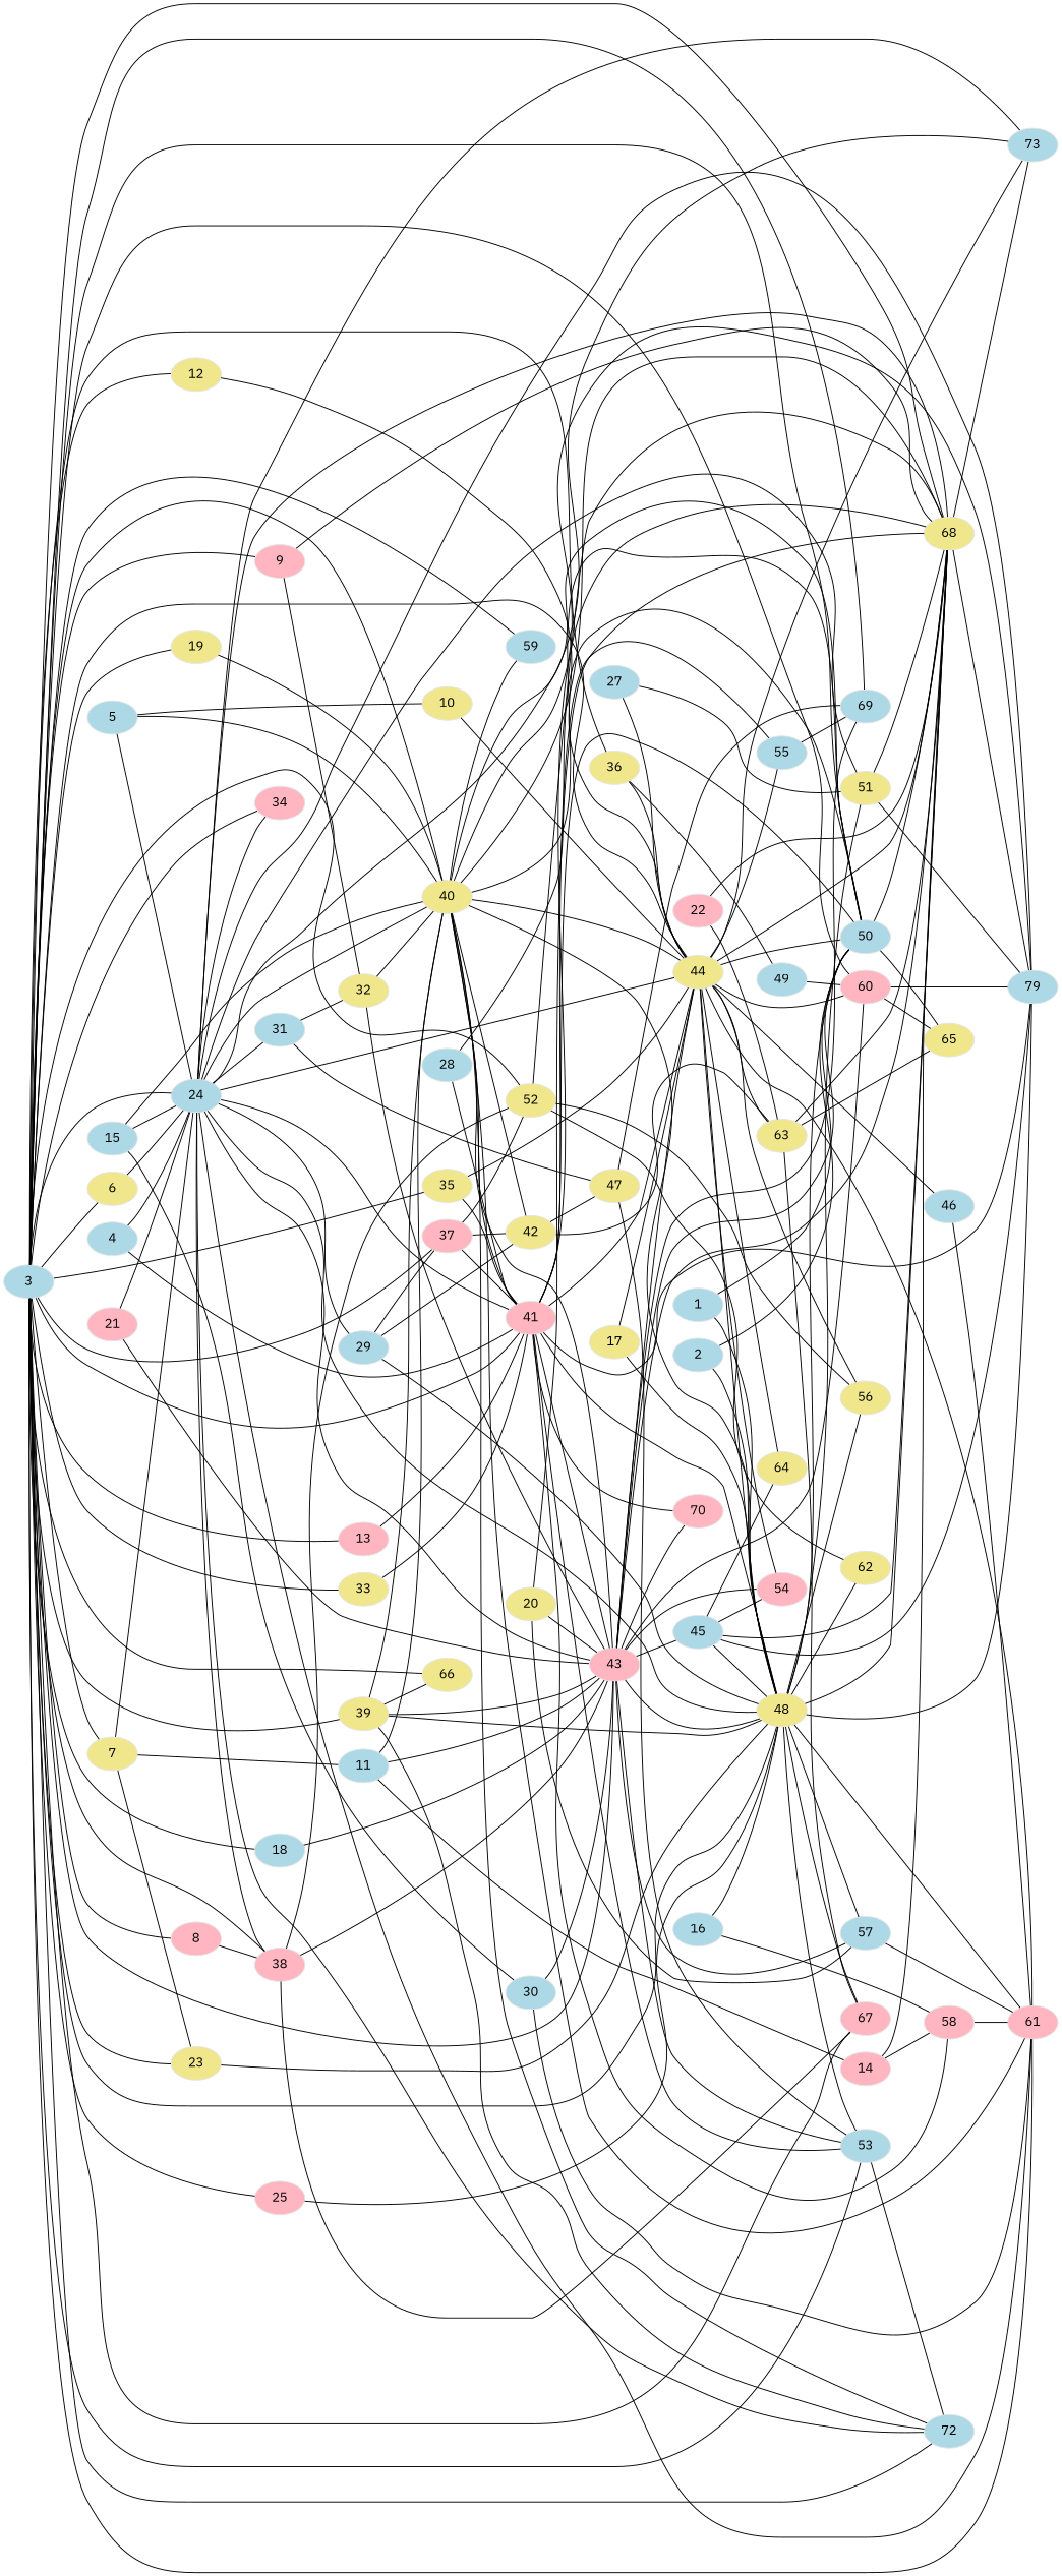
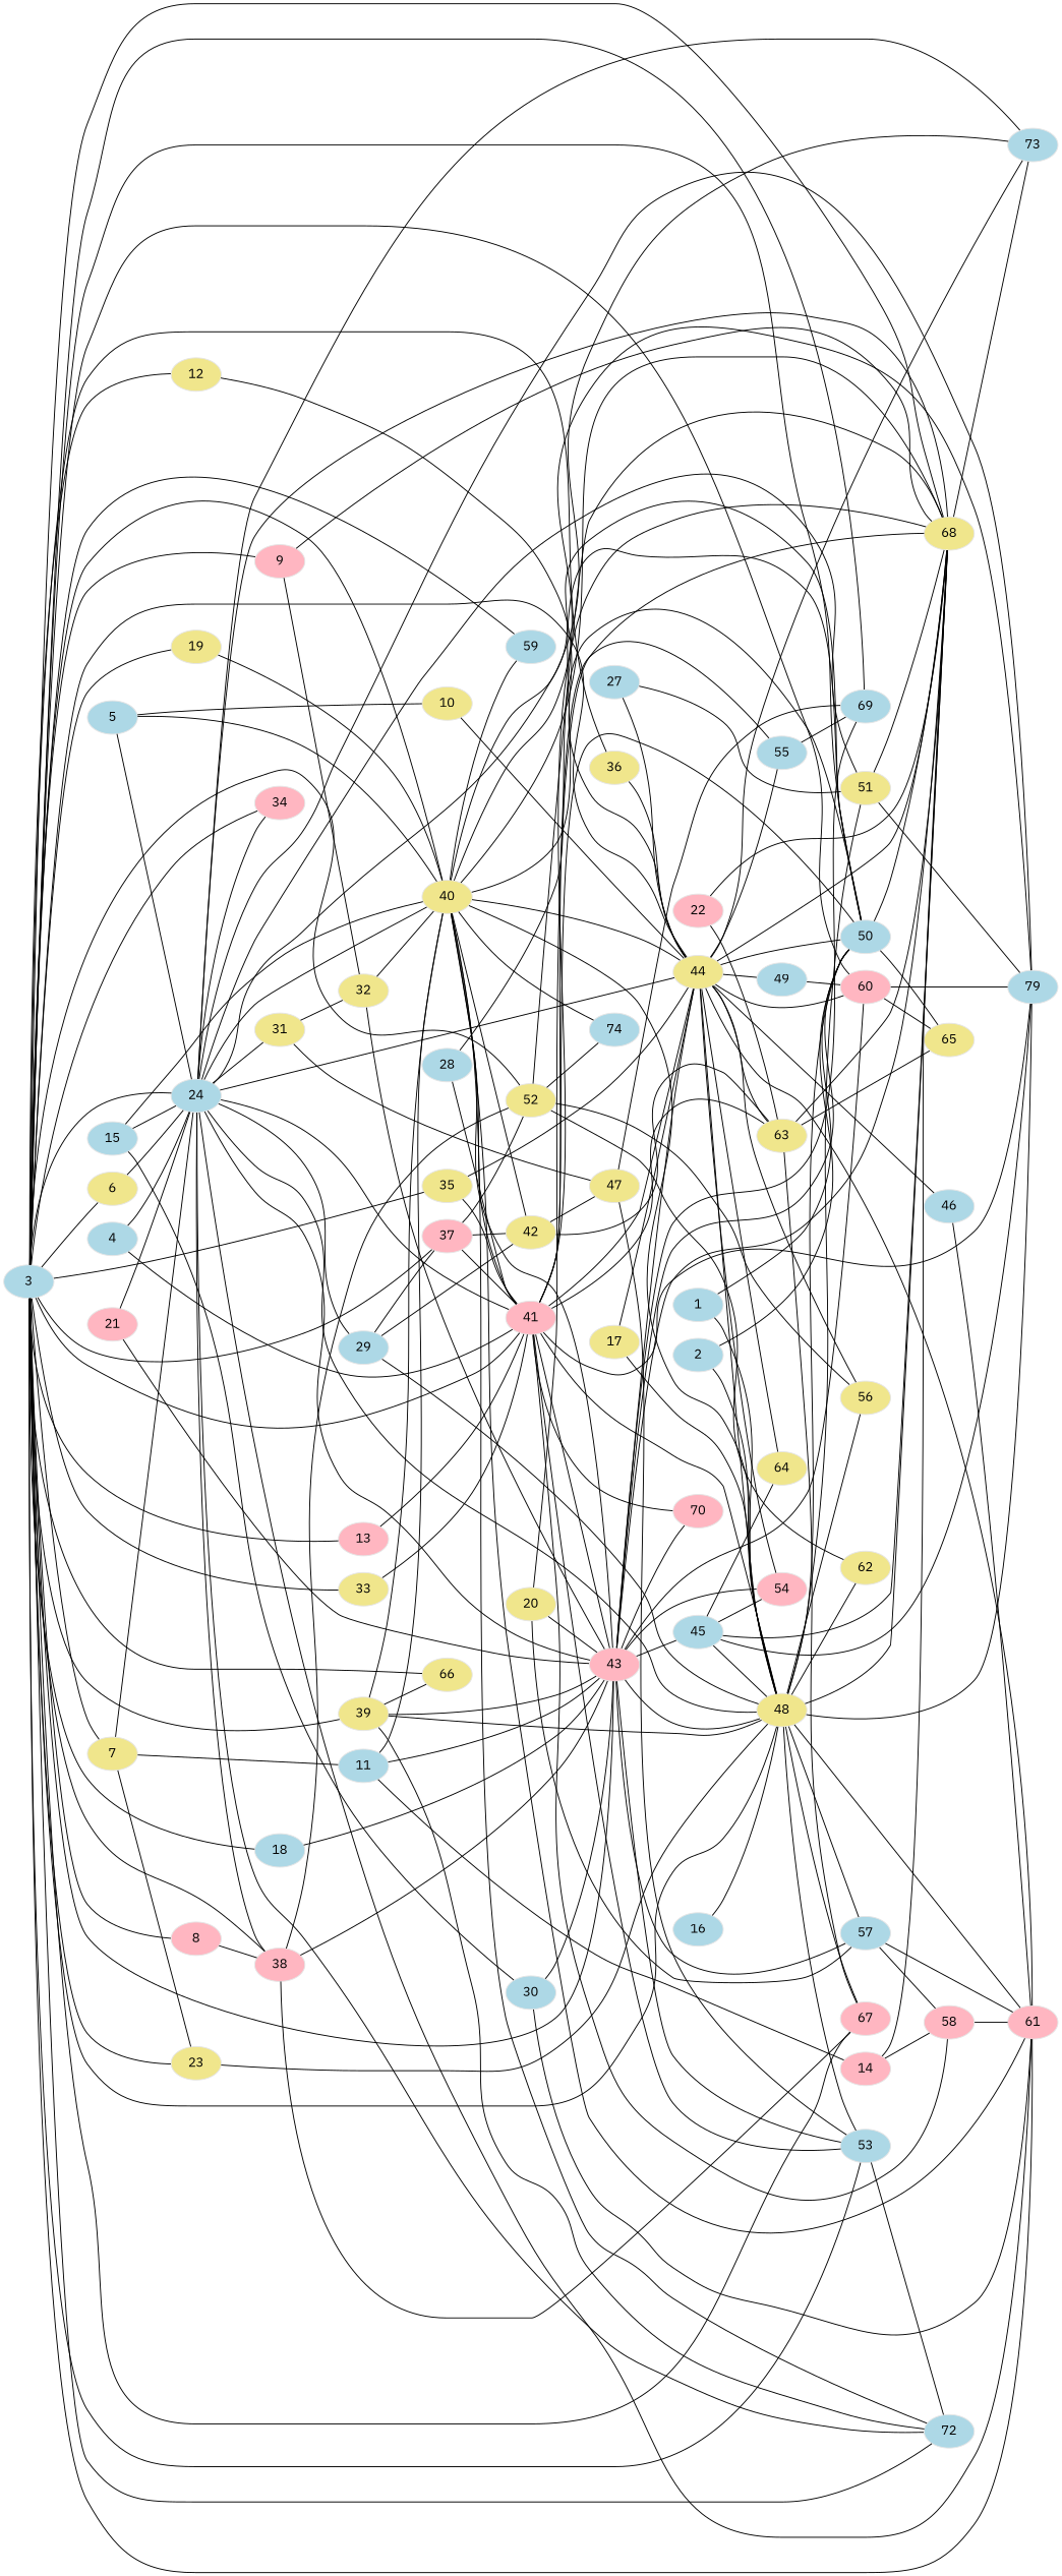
  graph {
    fontname="IBM Plex Sans"
    rankdir=LR
    node [color=gray90 fillcolor=lightblue fontname="IBM Plex Sans" style=filled]
    edge [fontname="IBM Plex Sans" weight=1.0]
    48 [fillcolor=khaki]
    1
    50
    53
    61 [fillcolor=lightpink]
    62 [fillcolor=khaki]
    67 [fillcolor=lightpink]
    68 [fillcolor=khaki]
    57
    51 [fillcolor=khaki]
    n11 [label=79]
    56 [fillcolor=khaki]
    65 [fillcolor=khaki]
    2
    3
    6 [fillcolor=khaki]
    7 [fillcolor=khaki]
    8 [fillcolor=lightpink]
    9 [fillcolor=lightpink]
    12 [fillcolor=khaki]
    13 [fillcolor=lightpink]
    18
    19 [fillcolor=khaki]
    23 [fillcolor=khaki]
    24
-   25 [fillcolor=lightpink]
    33 [fillcolor=khaki]
    34 [fillcolor=lightpink]
    35 [fillcolor=khaki]
    36 [fillcolor=khaki]
    37 [fillcolor=lightpink]
    38 [fillcolor=lightpink]
    39 [fillcolor=khaki]
    40 [fillcolor=khaki]
    41 [fillcolor=lightpink]
    43 [fillcolor=lightpink]
    44 [fillcolor=khaki]
    52 [fillcolor=khaki]
    59
    60 [fillcolor=lightpink]
    66 [fillcolor=khaki]
    69
    72
    11
    32 [fillcolor=khaki]
    29
-   31
+   31 [fillcolor=khaki]
    73
    42 [fillcolor=khaki]
+   74
    58 [fillcolor=lightpink]
    63 [fillcolor=khaki]
    55
    70 [fillcolor=lightpink]
    45
    54 [fillcolor=lightpink]
    46
    49
    64 [fillcolor=khaki]
    4
    5
    10 [fillcolor=khaki]
    14 [fillcolor=lightpink]
    15
    30
    16
    17 [fillcolor=khaki]
    20 [fillcolor=khaki]
    21 [fillcolor=lightpink]
    22 [fillcolor=lightpink]
    47 [fillcolor=khaki]
    27
    28
    48 -- 50 [weight=2.0]
    48 -- 53
    48 -- 61
    48 -- 62
    48 -- 67
    48 -- 68
    48 -- 57
    48 -- 51
    48 -- n11
    48 -- 56
    1 -- 48
    1 -- 50
    50 -- 68
    50 -- 65
    53 -- 72
-   68 -- n11
    68 -- 73
    57 -- 61
-   16 -- 58
+   57 -- 58
    51 -- 68
    51 -- n11
    2 -- 48
    2 -- 50
    3 -- 48 [weight=2.0]
    3 -- 50 [weight=2.0]
    3 -- 53
    3 -- 61
    3 -- 67
    3 -- 68 [weight=2.0]
    3 -- 6
    3 -- 7
    3 -- 8
    3 -- 9
    3 -- 12
    3 -- 13
    3 -- 18
    3 -- 19
    3 -- 23
    3 -- 24 [weight=2.0]
-   3 -- 25
    3 -- 33
    3 -- 34
    3 -- 35
    3 -- 36
    3 -- 37
    3 -- 38
    3 -- 39
    3 -- 40 [weight=3.0]
    3 -- 41 [weight=3.0]
    3 -- 43 [weight=2.0]
    3 -- 44 [weight=3.0]
    3 -- 52
    3 -- 59
    3 -- 60
    3 -- 66
    3 -- 69
    3 -- 72
    6 -- 24
    7 -- 23
    7 -- 24
    7 -- 11
    8 -- 38
    9 -- 68
    9 -- 32
    12 -- 44
    13 -- 41
    18 -- 43
    19 -- 40
    23 -- 48
    24 -- 48
    24 -- 50
    24 -- 61
    24 -- 68 [weight=2.0]
    24 -- 51
    24 -- n11
    24 -- 34
    24 -- 38
    24 -- 40
    24 -- 41
    24 -- 43
    24 -- 44 [weight=2.0]
    24 -- 72
    24 -- 29
    24 -- 31
    24 -- 73
-   25 -- 48
    33 -- 41
    35 -- 41
    35 -- 44
    36 -- 44 [weight=3.0]
    37 -- 41
    37 -- 52
    37 -- 42
    38 -- 67
    38 -- 43
    38 -- 52
    39 -- 48
    39 -- 40
    39 -- 43
    39 -- 66
    39 -- 72
    40 -- 48
    40 -- 50
    40 -- 61
    40 -- 68
    40 -- n11
    40 -- 41
    40 -- 43
    40 -- 44
    40 -- 59
    40 -- 72
    40 -- 73
    40 -- 42
+   40 -- 74
    41 -- 48
    41 -- 50
    41 -- 53
    41 -- 68 [weight=2.0]
    41 -- n11 [weight=2.0]
    41 -- 43
    41 -- 44 [weight=2.0]
    41 -- 58
+   41 -- 63 [weight=2.0]
    41 -- 55 [weight=2.0]
    41 -- 70
    43 -- 48 [weight=2.0]
    43 -- 50
    43 -- 53
    43 -- 68
    43 -- 57 [weight=2.0]
    43 -- 44
    43 -- 60
    43 -- 69
    43 -- 70
    43 -- 45
    43 -- 54
    44 -- 48
    44 -- 50 [weight=3.0]
    44 -- 61
    44 -- 68
    44 -- 56
    44 -- 60 [weight=2.0]
    44 -- 73
    44 -- 63
    44 -- 55
    44 -- 54 [weight=2.0]
    44 -- 46
-   36 -- 49
+   44 -- 49
    44 -- 64
    52 -- 62
    52 -- 68
    52 -- 56
+   52 -- 74
    60 -- n11
    60 -- 65
    11 -- 40
    11 -- 43
    11 -- 14
    32 -- 40
    32 -- 43
    29 -- 48
    29 -- 37
    29 -- 42
    31 -- 32
    31 -- 47 [weight=2.0]
    42 -- 63
    42 -- 47
    58 -- 61
    63 -- 67
    63 -- 68
    63 -- 65 [weight=2.0]
    55 -- 69
    45 -- 48
    45 -- 68
    45 -- n11
    45 -- 54
    45 -- 64
    46 -- 61
    49 -- 60
    4 -- 24
    4 -- 41
    5 -- 24
    5 -- 40 [weight=2.0]
    5 -- 10
    10 -- 44
    14 -- 68
    14 -- 58
    15 -- 24
    15 -- 40
    15 -- 30
    30 -- 61
    30 -- 43
    16 -- 48
    17 -- 48
    17 -- 44
    20 -- 68
    20 -- 57
    20 -- 43
    21 -- 24
    21 -- 43
    22 -- 68
    22 -- 63
    47 -- 53
    47 -- 69
    27 -- 51
    27 -- 44
    28 -- 50
    28 -- 41
  }
